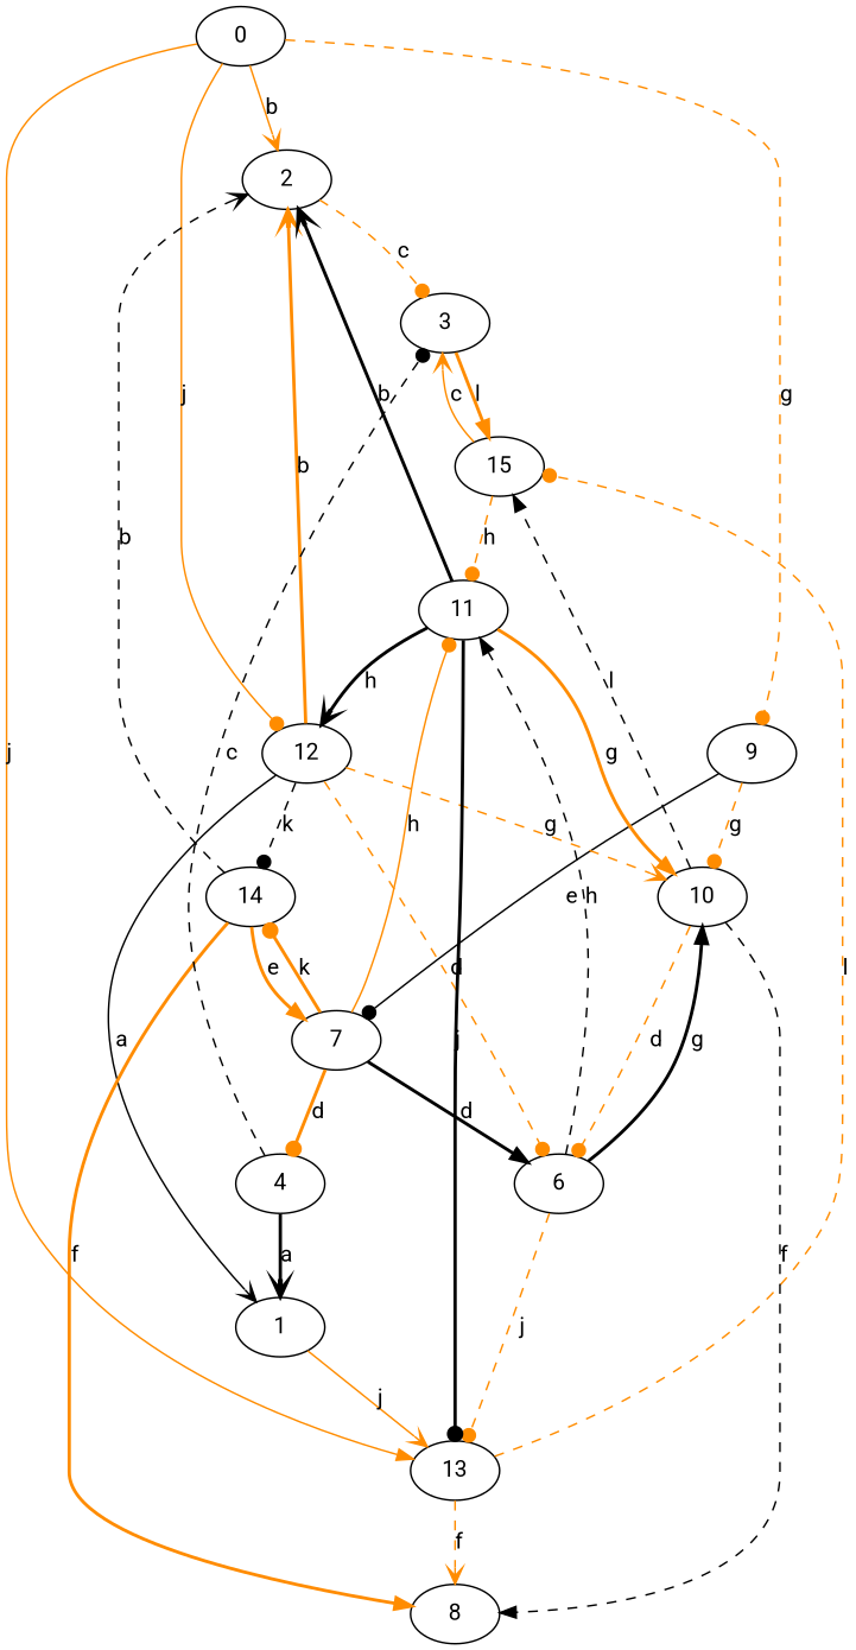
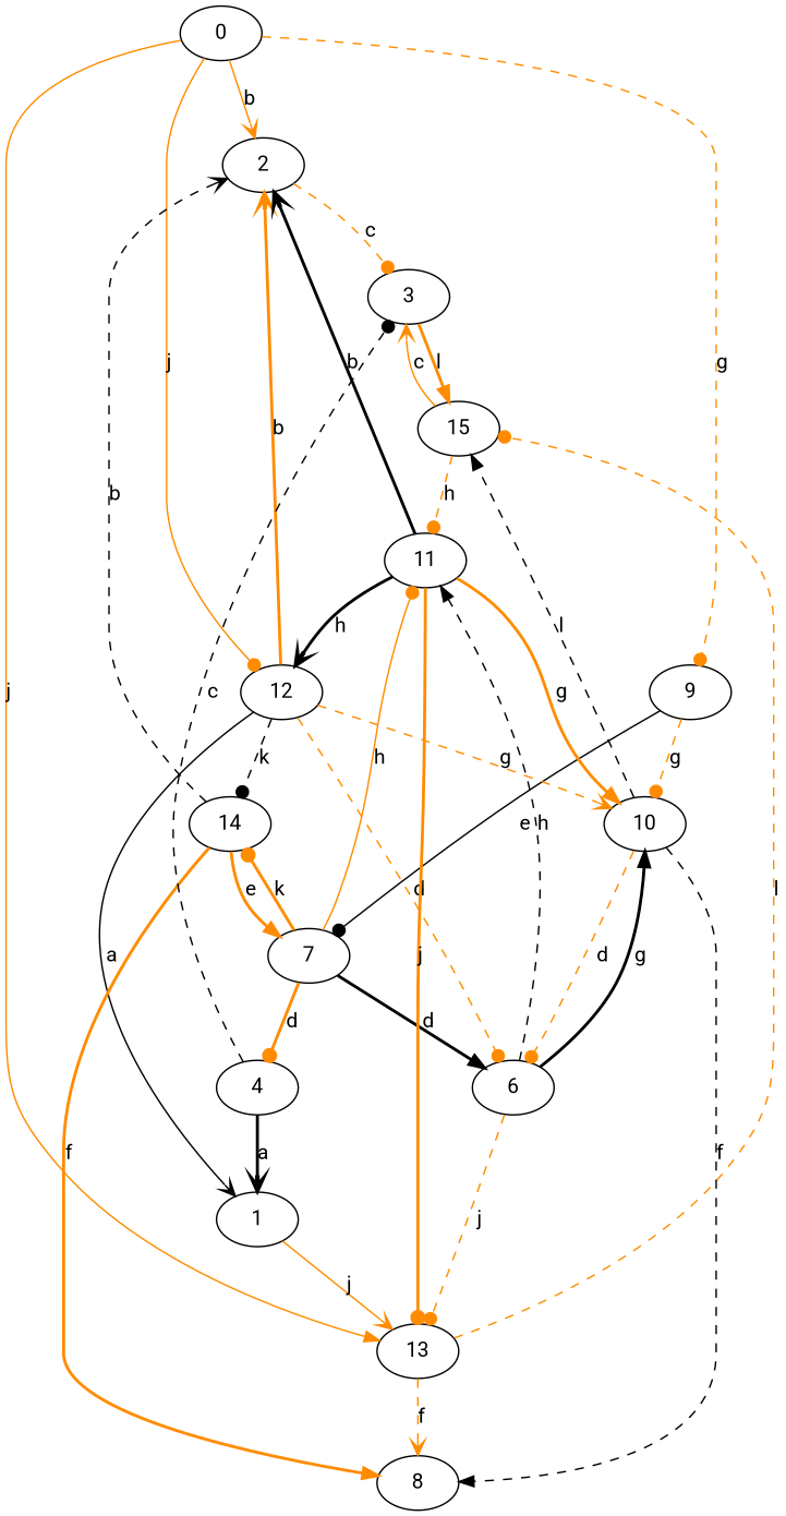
  strict digraph {
    fontname=Roboto
    node [fontname=Roboto]
    edge [arrowhead=dot color=darkorange fontname=Roboto style=dashed]
    0
    2
    9
    12
    13
    3
    10
    7
    1
    6
    14
    15
    8
    11
    4
    0 -> 2 [arrowhead=vee label=b style=solid]
    0 -> 9 [label=g]
    0 -> 12 [label=j style=solid]
    0 -> 13 [arrowhead=normal label=j style=solid]
    2 -> 3 [label=c]
    9 -> 10 [label=g]
    9 -> 7 [color=black label=e style=solid]
    12 -> 2 [arrowhead=vee label=b style=bold]
    12 -> 10 [arrowhead=vee label=g]
    12 -> 1 [arrowhead=vee color=black label=a style=solid]
    12 -> 6 [label=d]
    12 -> 14 [color=black label=k]
    13 -> 15 [label=l]
    13 -> 8 [arrowhead=vee label=f]
    3 -> 15 [arrowhead=normal label=l style=bold]
    10 -> 6 [label=d]
    10 -> 15 [arrowhead=normal color=black label=l]
    10 -> 8 [arrowhead=normal color=black label=f]
    7 -> 6 [arrowhead=normal color=black label=d style=bold]
    7 -> 14 [label=k style=bold]
    7 -> 11 [label=h style=solid]
    7 -> 4 [label=d style=bold]
    1 -> 13 [arrowhead=vee label=j style=solid]
    6 -> 13 [label=j]
    6 -> 10 [arrowhead=normal color=black label=g style=bold]
    6 -> 11 [arrowhead=normal color=black label=h]
    14 -> 2 [arrowhead=vee color=black label=b]
    14 -> 7 [arrowhead=normal label=e style=bold]
    14 -> 8 [arrowhead=normal label=f style=bold]
    15 -> 3 [arrowhead=vee label=c style=solid]
    15 -> 11 [label=h]
    11 -> 2 [arrowhead=vee color=black label=b style=bold]
    11 -> 12 [arrowhead=vee color=black label=h style=bold]
-   11 -> 13 [color=black label=j style=bold]
+   11 -> 13 [label=j style=bold]
    11 -> 10 [arrowhead=normal label=g style=bold]
    4 -> 3 [color=black label=c]
    4 -> 1 [arrowhead=vee color=black label=a style=bold]
  }
